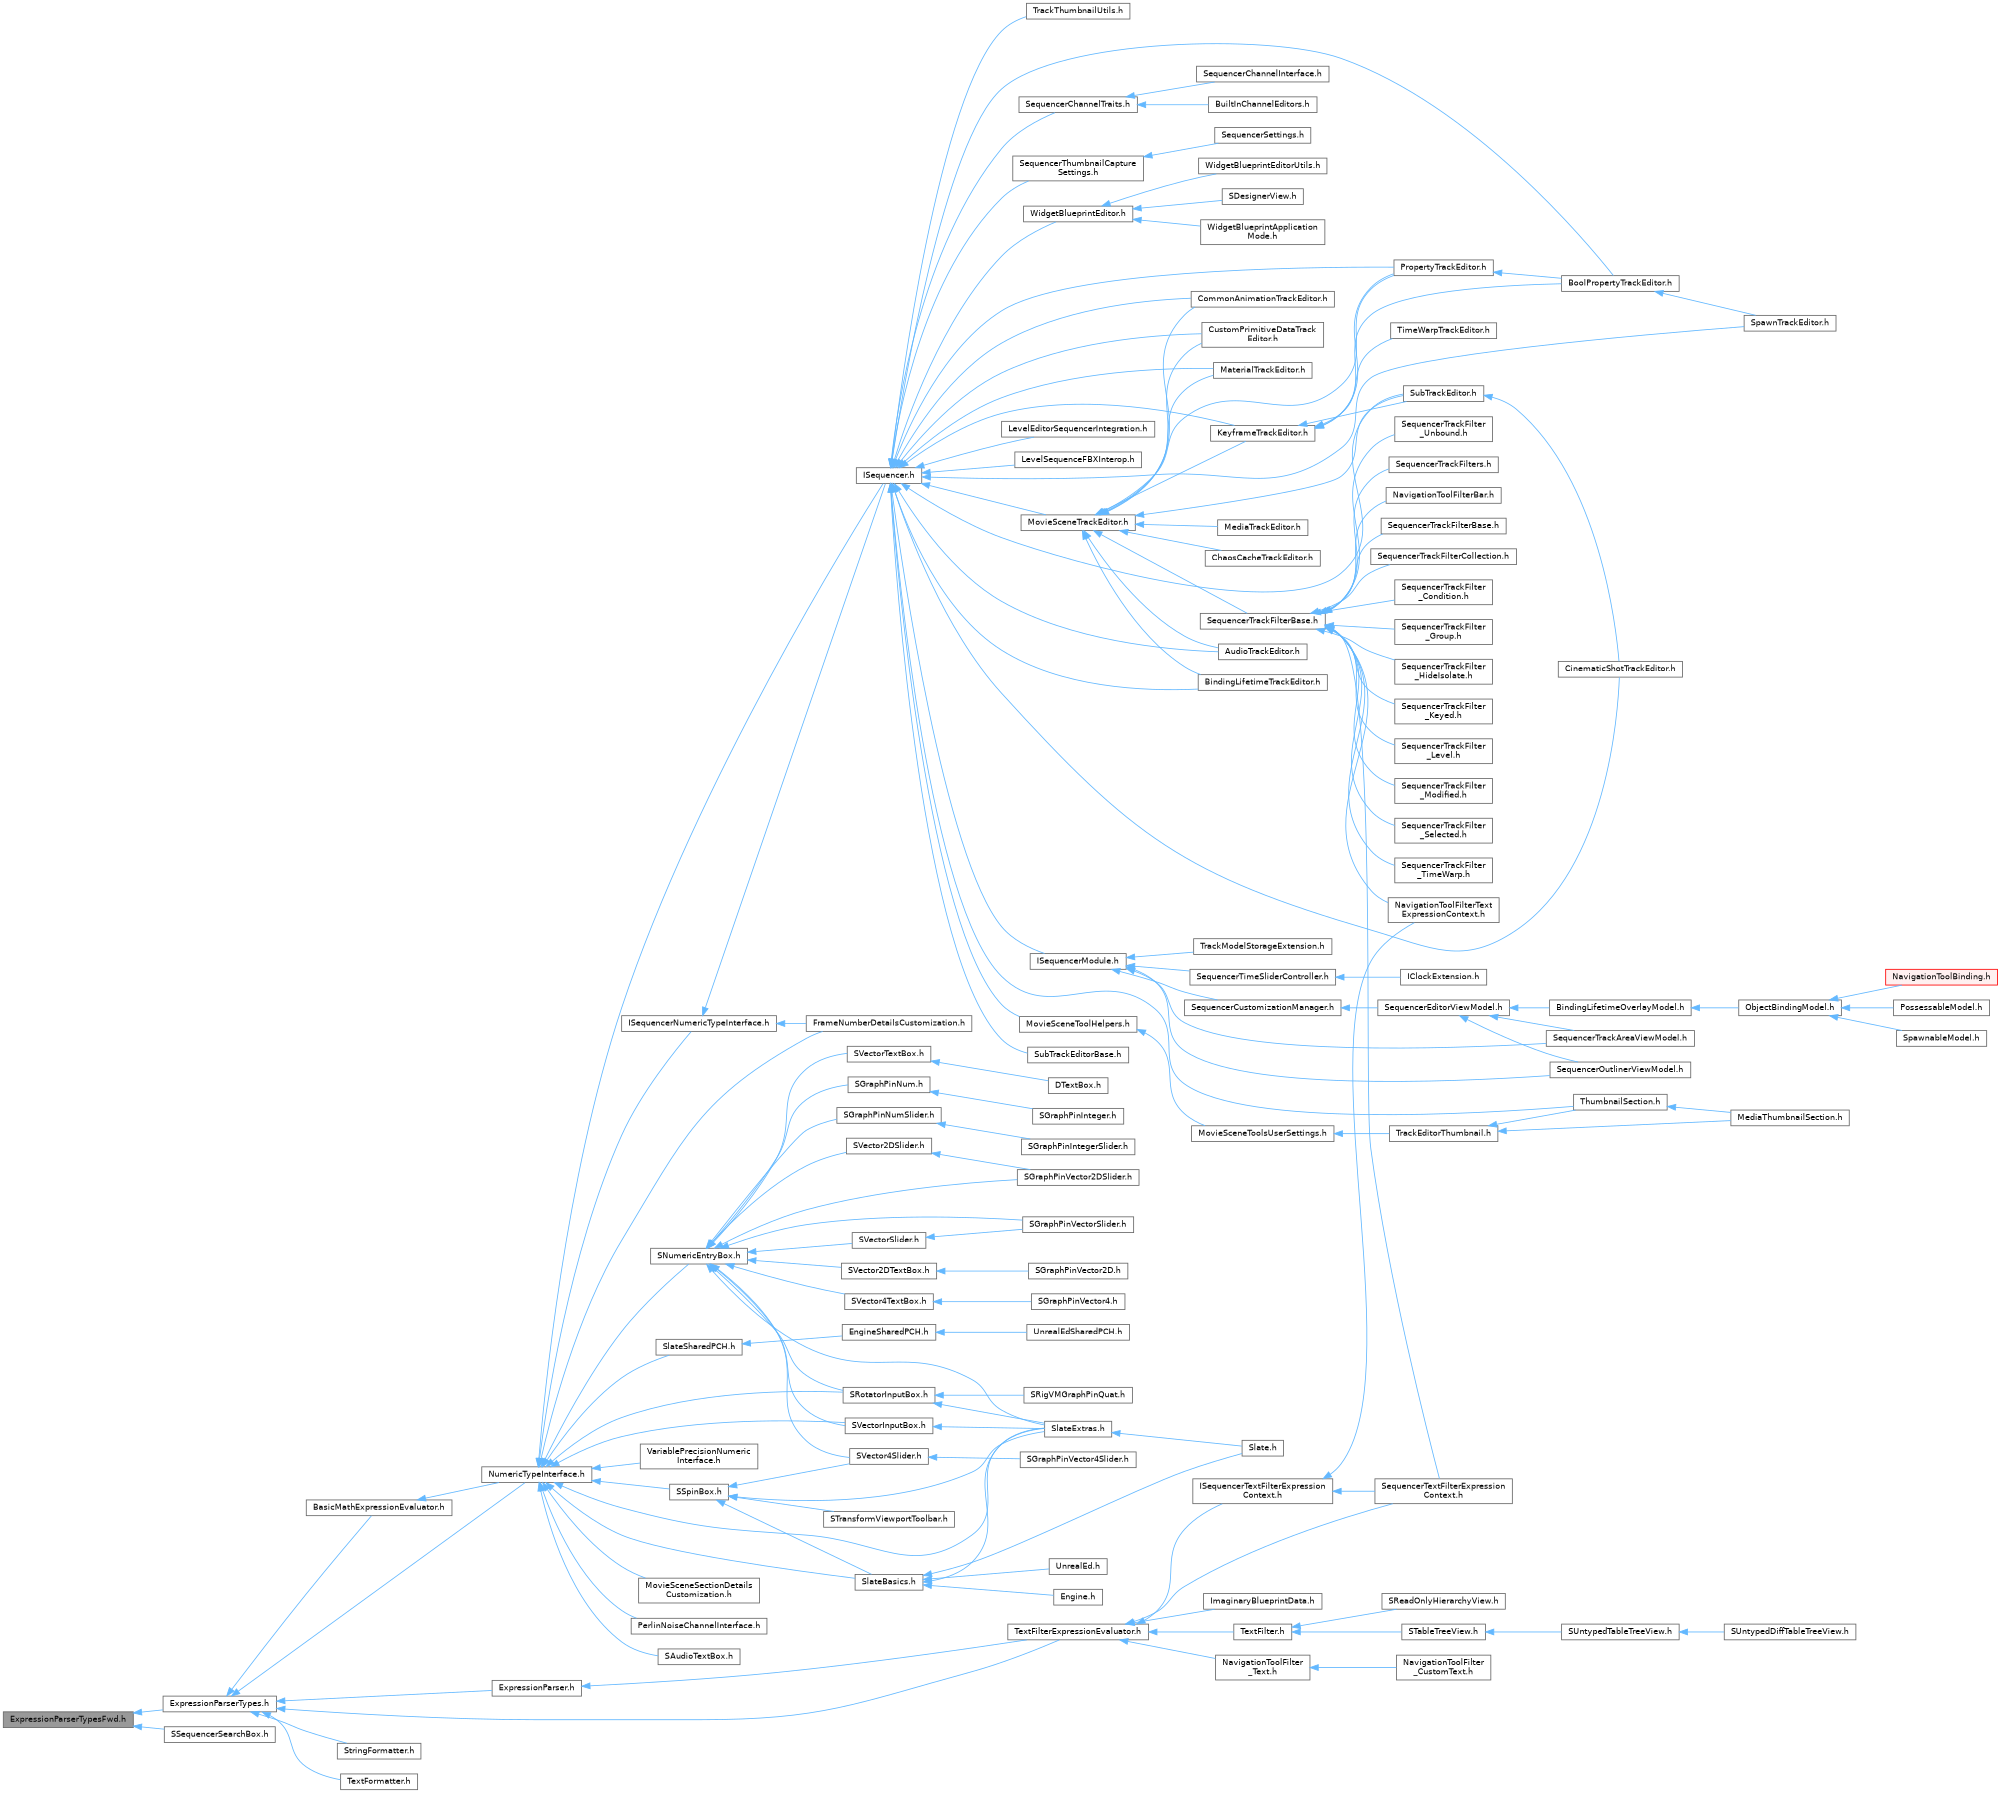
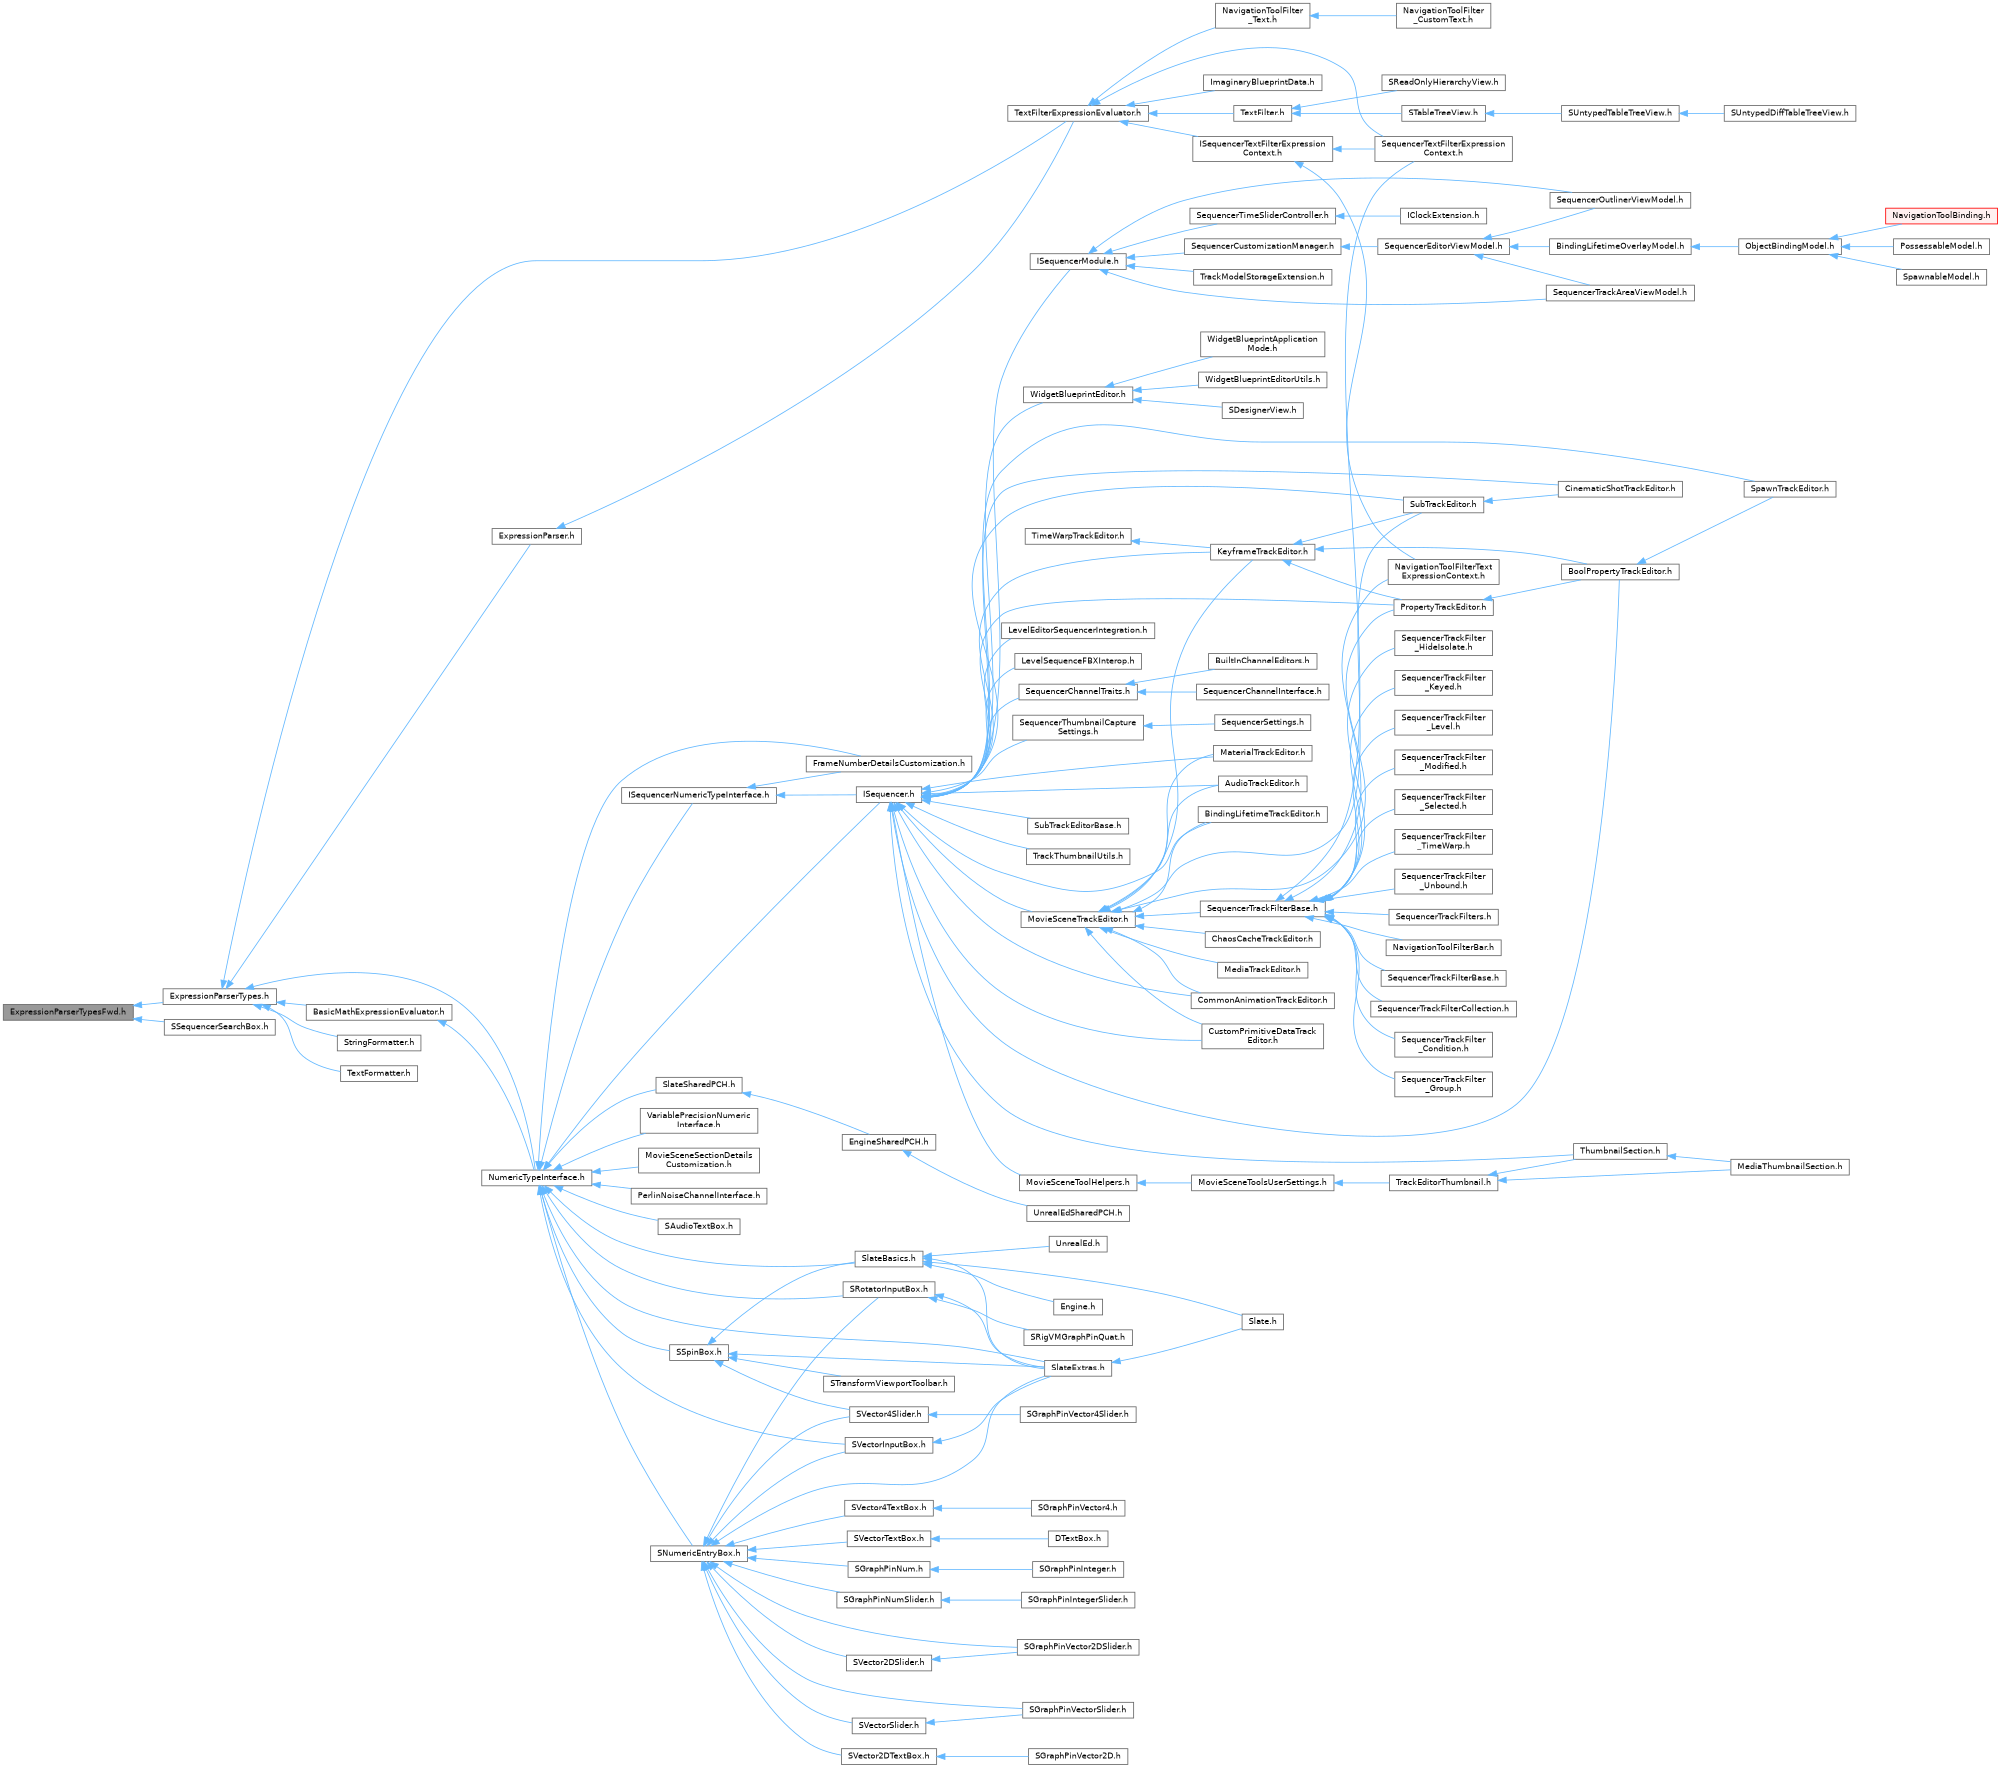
  digraph {
    rankdir=LR
    node [color=grey40 fillcolor=white fontname=Helvetica fontsize=10 shape=box style=filled]
    edge [color=steelblue1 dir=back fontname=Helvetica fontsize=10 labelfontname=Helvetica labelfontsize=10 style=solid]
    n1 [color=gray40 fillcolor=grey60 fontcolor=black height=0.2 label="ExpressionParserTypesFwd.h" width=0.4]
    n2 [height=0.2 label="ExpressionParserTypes.h" width=0.4]
    n3 [height=0.2 label="SSequencerSearchBox.h" width=0.4]
    n4 [height=0.2 label="BasicMathExpressionEvaluator.h" width=0.4]
    n5 [height=0.2 label="NumericTypeInterface.h" width=0.4]
    n6 [height=0.2 label="ExpressionParser.h" width=0.4]
    n7 [height=0.2 label="TextFilterExpressionEvaluator.h" width=0.4]
    n8 [height=0.2 label="StringFormatter.h" width=0.4]
    n9 [height=0.2 label="TextFormatter.h" width=0.4]
    n10 [height=0.2 label="FrameNumberDetailsCustomization.h" width=0.4]
    n11 [height=0.2 label="ISequencer.h" width=0.4]
    n12 [height=0.2 label="ISequencerNumericTypeInterface.h" width=0.4]
    n13 [height=0.2 label="MovieSceneSectionDetails\lCustomization.h" width=0.4]
    n14 [height=0.2 label="PerlinNoiseChannelInterface.h" width=0.4]
    n15 [height=0.2 label="SAudioTextBox.h" width=0.4]
    n16 [height=0.2 label="SNumericEntryBox.h" width=0.4]
    n17 [height=0.2 label="SRotatorInputBox.h" width=0.4]
    n18 [height=0.2 label="SlateExtras.h" width=0.4]
    n19 [height=0.2 label="SVectorInputBox.h" width=0.4]
    n20 [height=0.2 label="SSpinBox.h" width=0.4]
    n21 [height=0.2 label="SlateBasics.h" width=0.4]
    n22 [height=0.2 label="SlateSharedPCH.h" width=0.4]
    n23 [height=0.2 label="VariablePrecisionNumeric\lInterface.h" width=0.4]
    n24 [height=0.2 label="SequencerTextFilterExpression\lContext.h" width=0.4]
    n25 [height=0.2 label="ISequencerTextFilterExpression\lContext.h" width=0.4]
    n26 [height=0.2 label="ImaginaryBlueprintData.h" width=0.4]
    n27 [height=0.2 label="NavigationToolFilter\l_Text.h" width=0.4]
    n28 [height=0.2 label="TextFilter.h" width=0.4]
    n29 [height=0.2 label="AudioTrackEditor.h" width=0.4]
    n30 [height=0.2 label="BindingLifetimeTrackEditor.h" width=0.4]
    n31 [height=0.2 label="BoolPropertyTrackEditor.h" width=0.4]
    n32 [height=0.2 label="SpawnTrackEditor.h" width=0.4]
    n33 [height=0.2 label="CinematicShotTrackEditor.h" width=0.4]
    n34 [height=0.2 label="CommonAnimationTrackEditor.h" width=0.4]
    n35 [height=0.2 label="CustomPrimitiveDataTrack\lEditor.h" width=0.4]
    n36 [height=0.2 label="ISequencerModule.h" width=0.4]
    n37 [height=0.2 label="KeyframeTrackEditor.h" width=0.4]
    n38 [height=0.2 label="PropertyTrackEditor.h" width=0.4]
    n39 [height=0.2 label="SubTrackEditor.h" width=0.4]
    n40 [height=0.2 label="LevelEditorSequencerIntegration.h" width=0.4]
    n41 [height=0.2 label="LevelSequenceFBXInterop.h" width=0.4]
    n42 [height=0.2 label="MaterialTrackEditor.h" width=0.4]
    n43 [height=0.2 label="MovieSceneToolHelpers.h" width=0.4]
    n44 [height=0.2 label="ThumbnailSection.h" width=0.4]
    n45 [height=0.2 label="MovieSceneTrackEditor.h" width=0.4]
    n46 [height=0.2 label="SequencerChannelTraits.h" width=0.4]
    n47 [height=0.2 label="SequencerThumbnailCapture\lSettings.h" width=0.4]
    n48 [height=0.2 label="SubTrackEditorBase.h" width=0.4]
    n49 [height=0.2 label="TrackThumbnailUtils.h" width=0.4]
    n50 [height=0.2 label="WidgetBlueprintEditor.h" width=0.4]
    n51 [height=0.2 label="SGraphPinNum.h" width=0.4]
    n52 [height=0.2 label="SGraphPinNumSlider.h" width=0.4]
    n53 [height=0.2 label="SGraphPinVector2DSlider.h" width=0.4]
    n54 [height=0.2 label="SGraphPinVectorSlider.h" width=0.4]
    n55 [height=0.2 label="SVector2DSlider.h" width=0.4]
    n56 [height=0.2 label="SVector2DTextBox.h" width=0.4]
    n57 [height=0.2 label="SVector4Slider.h" width=0.4]
    n58 [height=0.2 label="SVector4TextBox.h" width=0.4]
    n59 [height=0.2 label="SVectorSlider.h" width=0.4]
    n60 [height=0.2 label="SVectorTextBox.h" width=0.4]
    n61 [height=0.2 label="SRigVMGraphPinQuat.h" width=0.4]
    n62 [height=0.2 label="Slate.h" width=0.4]
    n63 [height=0.2 label="STransformViewportToolbar.h" width=0.4]
    n64 [height=0.2 label="Engine.h" width=0.4]
    n65 [height=0.2 label="UnrealEd.h" width=0.4]
    n66 [height=0.2 label="EngineSharedPCH.h" width=0.4]
    n67 [height=0.2 label="SequencerCustomizationManager.h" width=0.4]
    n68 [height=0.2 label="SequencerOutlinerViewModel.h" width=0.4]
    n69 [height=0.2 label="SequencerTrackAreaViewModel.h" width=0.4]
    n70 [height=0.2 label="SequencerTimeSliderController.h" width=0.4]
    n71 [height=0.2 label="TrackModelStorageExtension.h" width=0.4]
    n72 [height=0.2 label="TimeWarpTrackEditor.h" width=0.4]
    n73 [height=0.2 label="MovieSceneToolsUserSettings.h" width=0.4]
    n74 [height=0.2 label="MediaThumbnailSection.h" width=0.4]
    n75 [height=0.2 label="ChaosCacheTrackEditor.h" width=0.4]
    n76 [height=0.2 label="MediaTrackEditor.h" width=0.4]
    n77 [height=0.2 label="SequencerTrackFilterBase.h" width=0.4]
    n78 [height=0.2 label="BuiltInChannelEditors.h" width=0.4]
    n79 [height=0.2 label="SequencerChannelInterface.h" width=0.4]
    n80 [height=0.2 label="SequencerSettings.h" width=0.4]
    n81 [height=0.2 label="SDesignerView.h" width=0.4]
    n82 [height=0.2 label="WidgetBlueprintApplication\lMode.h" width=0.4]
    n83 [height=0.2 label="WidgetBlueprintEditorUtils.h" width=0.4]
    n84 [height=0.2 label="SequencerEditorViewModel.h" width=0.4]
    n85 [height=0.2 label="IClockExtension.h" width=0.4]
    n86 [height=0.2 label="BindingLifetimeOverlayModel.h" width=0.4]
    n87 [height=0.2 label="ObjectBindingModel.h" width=0.4]
    n88 [color=red fillcolor="#FFF0F0" height=0.2 label="NavigationToolBinding.h" width=0.4]
    n89 [height=0.2 label="PossessableModel.h" width=0.4]
    n90 [height=0.2 label="SpawnableModel.h" width=0.4]
    n91 [height=0.2 label="TrackEditorThumbnail.h" width=0.4]
    n92 [height=0.2 label="NavigationToolFilterBar.h" width=0.4]
    n93 [height=0.2 label="NavigationToolFilterText\lExpressionContext.h" width=0.4]
    n94 [height=0.2 label="SequencerTrackFilterBase.h" width=0.4]
    n95 [height=0.2 label="SequencerTrackFilterCollection.h" width=0.4]
    n96 [height=0.2 label="SequencerTrackFilter\l_Condition.h" width=0.4]
    n97 [height=0.2 label="SequencerTrackFilter\l_Group.h" width=0.4]
    n98 [height=0.2 label="SequencerTrackFilter\l_HideIsolate.h" width=0.4]
    n99 [height=0.2 label="SequencerTrackFilter\l_Keyed.h" width=0.4]
    n100 [height=0.2 label="SequencerTrackFilter\l_Level.h" width=0.4]
    n101 [height=0.2 label="SequencerTrackFilter\l_Modified.h" width=0.4]
    n102 [height=0.2 label="SequencerTrackFilter\l_Selected.h" width=0.4]
    n103 [height=0.2 label="SequencerTrackFilter\l_TimeWarp.h" width=0.4]
    n104 [height=0.2 label="SequencerTrackFilter\l_Unbound.h" width=0.4]
    n105 [height=0.2 label="SequencerTrackFilters.h" width=0.4]
    n106 [height=0.2 label="SGraphPinInteger.h" width=0.4]
    n107 [height=0.2 label="SGraphPinIntegerSlider.h" width=0.4]
    n108 [height=0.2 label="SGraphPinVector2D.h" width=0.4]
    n109 [height=0.2 label="SGraphPinVector4Slider.h" width=0.4]
    n110 [height=0.2 label="SGraphPinVector4.h" width=0.4]
    n111 [height=0.2 label="DTextBox.h" width=0.4]
    n112 [height=0.2 label="UnrealEdSharedPCH.h" width=0.4]
    n113 [height=0.2 label="NavigationToolFilter\l_CustomText.h" width=0.4]
    n114 [height=0.2 label="SReadOnlyHierarchyView.h" width=0.4]
    n115 [height=0.2 label="STableTreeView.h" width=0.4]
    n116 [height=0.2 label="SUntypedTableTreeView.h" width=0.4]
    n117 [height=0.2 label="SUntypedDiffTableTreeView.h" width=0.4]
    n1 -> n2
    n1 -> n3
    n2 -> n4
    n2 -> n5
    n2 -> n6
    n2 -> n7
    n2 -> n8
    n2 -> n9
    n4 -> n5
    n5 -> n10
    n5 -> n11
    n5 -> n12
    n5 -> n13
    n5 -> n14
    n5 -> n15
    n5 -> n16
    n5 -> n17
    n5 -> n18
    n5 -> n19
    n5 -> n20
    n5 -> n21
    n5 -> n22
    n5 -> n23
    n6 -> n7
    n7 -> n24
    n7 -> n25
    n7 -> n26
    n7 -> n27
    n7 -> n28
    n11 -> n29
    n11 -> n30
    n11 -> n31
    n11 -> n32
    n11 -> n33
    n11 -> n34
    n11 -> n35
    n11 -> n36
    n11 -> n37
    n11 -> n38
    n11 -> n39
    n11 -> n40
    n11 -> n41
    n11 -> n42
    n11 -> n43
    n11 -> n44
    n11 -> n45
    n11 -> n46
    n11 -> n47
    n11 -> n48
    n11 -> n49
    n11 -> n50
    n12 -> n10
    n12 -> n11
    n16 -> n17
    n16 -> n18
    n16 -> n19
    n16 -> n51
    n16 -> n52
    n16 -> n53
    n16 -> n54
    n16 -> n55
    n16 -> n56
    n16 -> n57
    n16 -> n58
    n16 -> n59
    n16 -> n60
    n17 -> n18
    n17 -> n61
    n18 -> n62
    n19 -> n18
    n20 -> n18
    n20 -> n21
    n20 -> n57
    n20 -> n63
    n21 -> n18
    n21 -> n62
    n21 -> n64
    n21 -> n65
    n22 -> n66
    n25 -> n24
    n25 -> n93
    n27 -> n113
    n28 -> n114
    n28 -> n115
    n31 -> n32
    n36 -> n67
    n36 -> n68
    n36 -> n69
    n36 -> n70
    n36 -> n71
    n37 -> n31
    n37 -> n38
    n37 -> n39
-   n37 -> n72
+   n72 -> n37
    n38 -> n31
    n39 -> n33
    n43 -> n73
    n44 -> n74
    n45 -> n29
    n45 -> n30
    n45 -> n34
    n45 -> n35
    n45 -> n37
    n45 -> n38
    n45 -> n39
    n45 -> n42
    n45 -> n75
    n45 -> n76
    n45 -> n77
    n46 -> n78
    n46 -> n79
    n47 -> n80
    n50 -> n81
    n50 -> n82
    n50 -> n83
    n51 -> n106
    n52 -> n107
    n55 -> n53
    n56 -> n108
    n57 -> n109
    n58 -> n110
    n59 -> n54
    n60 -> n111
    n66 -> n112
    n67 -> n84
    n70 -> n85
    n73 -> n91
    n77 -> n24
    n77 -> n92
    n77 -> n93
    n77 -> n94
    n77 -> n95
    n77 -> n96
    n77 -> n97
    n77 -> n98
    n77 -> n99
    n77 -> n100
    n77 -> n101
    n77 -> n102
    n77 -> n103
    n77 -> n104
    n77 -> n105
    n84 -> n68
    n84 -> n69
    n84 -> n86
    n86 -> n87
    n87 -> n88
    n87 -> n89
    n87 -> n90
    n91 -> n44
    n91 -> n74
    n115 -> n116
    n116 -> n117
  }
